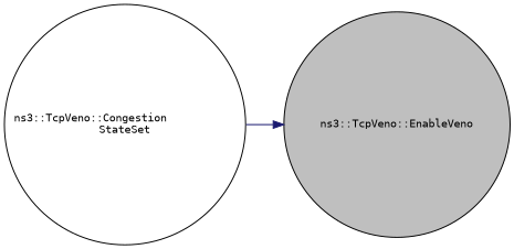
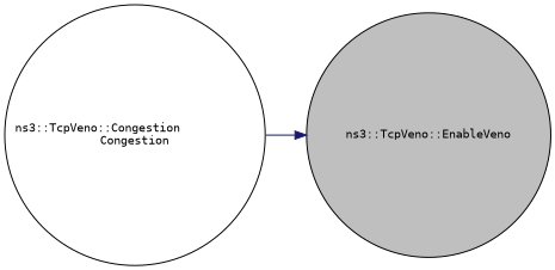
  digraph {
    rankdir=RL
    fontname="DejaVu Sans Mono"
    node [color=black fontname="DejaVu Sans Mono" fontsize=10 shape=circle style=filled]
    n1 [fillcolor=grey75 fontcolor=black height=0.2 label="ns3::TcpVeno::EnableVeno" width=0.4]
-   n2 [fillcolor=white height=0.2 label="ns3::TcpVeno::Congestion\lStateSet" width=0.4]
+   n2 [fillcolor=white height=0.2 label="ns3::TcpVeno::Congestion\lCongestion" width=0.4]
    n1 -> n2 [color=midnightblue dir=back fontname="DejaVu Sans Mono" fontsize=10 labelfontname=Helvetica labelfontsize=10 style=solid]
  }
